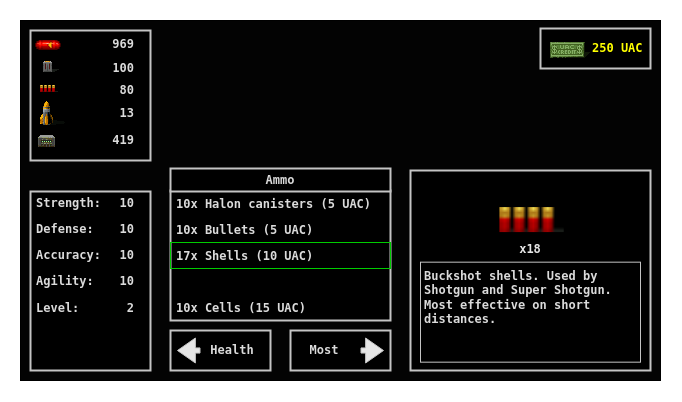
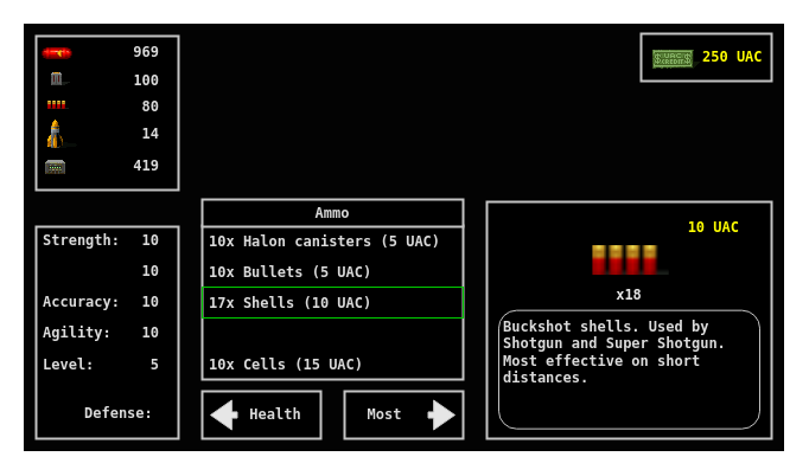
  <mxCell id="0" />
  <mxCell id="1" parent="0" />
  <mxCell id="2" value="" style="rounded=0;whiteSpace=wrap;html=1;fillColor=#030303;" vertex="1" parent="1"><mxGeometry x="20" y="20" width="640" height="360" as="geometry" /></mxCell>
  <mxCell id="3" value="" style="rounded=0;whiteSpace=wrap;html=1;fontColor=#DBDBDB;strokeColor=#C4C4C4;strokeWidth=2;fillColor=#000000;" vertex="1" parent="1"><mxGeometry x="30" y="191" width="120" height="179" as="geometry" /></mxCell>
  <mxCell id="4" value="" style="rounded=0;whiteSpace=wrap;html=1;fillColor=#000000;strokeColor=#C4C4C4;strokeWidth=2;" vertex="1" parent="1"><mxGeometry x="540" y="28" width="110" height="40" as="geometry" /></mxCell>
  <mxCell id="5" value="250 UAC" style="text;html=1;strokeColor=none;fillColor=none;align=left;verticalAlign=middle;whiteSpace=wrap;rounded=0;fontFamily=Monospace;fontColor=#FFFF00;fontStyle=1" vertex="1" parent="4"><mxGeometry x="50" y="5" width="60" height="30" as="geometry" /></mxCell>
  <mxCell id="6" value="" style="rounded=0;whiteSpace=wrap;html=1;fillColor=#000000;strokeColor=#C4C4C4;strokeWidth=2;" vertex="1" parent="1"><mxGeometry x="170" y="190" width="220" height="130" as="geometry" /></mxCell>
  <mxCell id="7" value="" style="shape=image;verticalLabelPosition=bottom;labelBackgroundColor=default;verticalAlign=top;aspect=fixed;imageAspect=0;image=data:image/png,iVBORw0KGgoAAAANSUhEUgAAACgAAAAQBAMAAACW+SCeAAAAMFBMVEUAAAD///8A//9SeTFafTlKbSlCYSFagjmErmNzklqMonOtx5Q5VSEpNBBrcVoQGAj8cmlOAAAAA3RSTlP//wDXyg1BAAAACGdyQWIAAAASAAAAEmsl2MwAAADdSURBVBiVXY8xawJBEIX3t9xfWHO71jkQ6xBt7MRzinSLbgLpBoc5sLtCf4+CMXBw/+VqYTITCERf+fHmvXluWn1Mc5UO+TlMJlUapVNRuMj3wsFgfa+dwVBSSBjHHCKHBMuNwZcjtwqjR/R5zI03WBORQTYIAFuDF6J1jo069Ryg/jQ4B/5Xw/Tr/NoSvUeMyL7hEuDN4EwzNTK2qNLMlcHzkTUOrR1R20sRcWv9U412jmh/igzu+rBoL1K468P2vQyF+8750Ibs8+tmMXvqulq0qOvl1kt/kz9p+w+vPZUIWf4G7wAAAABJRU5ErkJggg==;" vertex="1" parent="1"><mxGeometry x="550" y="42" width="40" height="16" as="geometry" /></mxCell>
  <mxCell id="8" value="10x Halon canisters (5 UAC)" style="text;strokeColor=none;fillColor=none;align=left;verticalAlign=top;spacingLeft=4;spacingRight=4;overflow=hidden;rotatable=0;points=[[0,0.5],[1,0.5]];portConstraint=eastwest;fontColor=#DBDBDB;fontStyle=1;fontFamily=Monospace;" vertex="1" parent="1"><mxGeometry x="170" y="190" width="220" height="26" as="geometry" /></mxCell>
  <mxCell id="9" value="10x Bullets (5 UAC)" style="text;strokeColor=none;fillColor=none;align=left;verticalAlign=top;spacingLeft=4;spacingRight=4;overflow=hidden;rotatable=0;points=[[0,0.5],[1,0.5]];portConstraint=eastwest;fontColor=#DBDBDB;fontStyle=1;fontFamily=Monospace;" vertex="1" parent="1"><mxGeometry x="170" y="216" width="220" height="26" as="geometry" /></mxCell>
  <mxCell id="10" value="17x Shells (10 UAC)" style="text;strokeColor=#00CC00;fillColor=none;align=left;verticalAlign=top;spacingLeft=4;spacingRight=4;overflow=hidden;rotatable=0;points=[[0,0.5],[1,0.5]];portConstraint=eastwest;fontColor=#DBDBDB;fontStyle=1;fontFamily=Monospace;" vertex="1" parent="1"><mxGeometry x="170" y="242" width="220" height="26" as="geometry" /></mxCell>
  <mxCell id="11" value="10x Cells (15 UAC)" style="text;strokeColor=none;fillColor=none;align=left;verticalAlign=top;spacingLeft=4;spacingRight=4;overflow=hidden;rotatable=0;points=[[0,0.5],[1,0.5]];portConstraint=eastwest;fontColor=#DBDBDB;fontStyle=1;fontFamily=Monospace;" vertex="1" parent="1"><mxGeometry x="170" y="294" width="220" height="26" as="geometry" /></mxCell>
  <mxCell id="12" value="" style="rounded=0;whiteSpace=wrap;html=1;fontColor=#DBDBDB;strokeColor=#C4C4C4;strokeWidth=2;fillColor=#000000;" vertex="1" parent="1"><mxGeometry x="30" y="30" width="120" height="130" as="geometry" /></mxCell>
  <mxCell id="13" value="" style="rounded=0;whiteSpace=wrap;html=1;fontColor=#DBDBDB;strokeColor=#C4C4C4;strokeWidth=2;fillColor=#000000;" vertex="1" parent="1"><mxGeometry x="170" y="330" width="100" height="40" as="geometry" /></mxCell>
  <mxCell id="14" value="" style="rounded=0;whiteSpace=wrap;html=1;fontColor=#DBDBDB;strokeColor=#C4C4C4;strokeWidth=2;fillColor=#000000;" vertex="1" parent="1"><mxGeometry x="290" y="330" width="100" height="40" as="geometry" /></mxCell>
  <mxCell id="15" value="" style="shape=singleArrow;direction=west;whiteSpace=wrap;html=1;fontColor=#DBDBDB;strokeColor=#C4C4C4;strokeWidth=1;fillColor=#E6E6E6;arrowWidth=0.206;arrowSize=0.795;" vertex="1" parent="1"><mxGeometry x="177" y="337.5" width="22.5" height="25" as="geometry" /></mxCell>
  <mxCell id="16" value="" style="shape=singleArrow;direction=west;whiteSpace=wrap;html=1;fontColor=#DBDBDB;strokeColor=#C4C4C4;strokeWidth=1;fillColor=#E6E6E6;arrowWidth=0.206;arrowSize=0.795;flipH=1;" vertex="1" parent="1"><mxGeometry x="360.5" y="337.5" width="22.5" height="25" as="geometry" /></mxCell>
  <mxCell id="17" value="Health" style="text;html=1;strokeColor=none;fillColor=none;align=center;verticalAlign=middle;whiteSpace=wrap;rounded=0;fontColor=#DBDBDB;fontStyle=1;fontFamily=Monospace;" vertex="1" parent="1"><mxGeometry x="201.5" y="335" width="60" height="30" as="geometry" /></mxCell>
  <mxCell id="18" value="Most" style="text;html=1;strokeColor=none;fillColor=none;align=center;verticalAlign=middle;whiteSpace=wrap;rounded=0;fontColor=#DBDBDB;fontStyle=1;fontFamily=Monospace;" vertex="1" parent="1"><mxGeometry x="294" y="335" width="60" height="30" as="geometry" /></mxCell>
  <mxCell id="19" value="Strength:" style="text;strokeColor=none;fillColor=none;align=left;verticalAlign=top;spacingLeft=4;spacingRight=0;overflow=hidden;rotatable=0;points=[[0,0.5],[1,0.5]];portConstraint=eastwest;fontColor=#DBDBDB;fontStyle=1;fontFamily=Monospace;" vertex="1" parent="1"><mxGeometry x="30" y="189" width="70" height="26" as="geometry" /></mxCell>
- <mxCell id="20" value="Defense:" style="text;strokeColor=none;fillColor=none;align=left;verticalAlign=top;spacingLeft=4;spacingRight=4;overflow=hidden;rotatable=0;points=[[0,0.5],[1,0.5]];portConstraint=eastwest;fontColor=#DBDBDB;fontStyle=1;fontFamily=Monospace;" vertex="1" parent="1"><mxGeometry x="30" y="215" width="70" height="26" as="geometry" /></mxCell>
+ <mxCell id="20" value="Defense:" style="text;strokeColor=none;fillColor=none;align=left;verticalAlign=top;spacingLeft=4;spacingRight=4;overflow=hidden;rotatable=0;points=[[0,0.5],[1,0.5]];portConstraint=eastwest;fontColor=#DBDBDB;fontStyle=1;fontFamily=Monospace;" vertex="1" parent="1"><mxGeometry x="65" y="335" width="70" height="26" as="geometry" /></mxCell>
  <mxCell id="21" value="Accuracy:" style="text;strokeColor=none;fillColor=none;align=left;verticalAlign=top;spacingLeft=4;spacingRight=0;overflow=hidden;rotatable=0;points=[[0,0.5],[1,0.5]];portConstraint=eastwest;fontColor=#DBDBDB;fontStyle=1;fontFamily=Monospace;" vertex="1" parent="1"><mxGeometry x="30" y="241" width="70" height="26" as="geometry" /></mxCell>
  <mxCell id="22" value="Agility:" style="text;strokeColor=none;fillColor=none;align=left;verticalAlign=top;spacingLeft=4;spacingRight=4;overflow=hidden;rotatable=0;points=[[0,0.5],[1,0.5]];portConstraint=eastwest;fontColor=#DBDBDB;fontStyle=1;fontFamily=Monospace;" vertex="1" parent="1"><mxGeometry x="30" y="267" width="70" height="26" as="geometry" /></mxCell>
  <mxCell id="23" value="Level:" style="text;strokeColor=none;fillColor=none;align=left;verticalAlign=top;spacingLeft=4;spacingRight=4;overflow=hidden;rotatable=0;points=[[0,0.5],[1,0.5]];portConstraint=eastwest;fontColor=#DBDBDB;fontStyle=1;fontFamily=Monospace;" vertex="1" parent="1"><mxGeometry x="30" y="294" width="70" height="26" as="geometry" /></mxCell>
  <mxCell id="24" value="10" style="text;strokeColor=none;fillColor=none;align=right;verticalAlign=top;spacingLeft=4;spacingRight=4;overflow=hidden;rotatable=0;points=[[0,0.5],[1,0.5]];portConstraint=eastwest;fontColor=#DBDBDB;fontStyle=1;fontFamily=Monospace;" vertex="1" parent="1"><mxGeometry x="100" y="189" width="40" height="26" as="geometry" /></mxCell>
  <mxCell id="25" value="10" style="text;strokeColor=none;fillColor=none;align=right;verticalAlign=top;spacingLeft=4;spacingRight=4;overflow=hidden;rotatable=0;points=[[0,0.5],[1,0.5]];portConstraint=eastwest;fontColor=#DBDBDB;fontStyle=1;fontFamily=Monospace;" vertex="1" parent="1"><mxGeometry x="100" y="215" width="40" height="26" as="geometry" /></mxCell>
  <mxCell id="26" value="10" style="text;strokeColor=none;fillColor=none;align=right;verticalAlign=top;spacingLeft=4;spacingRight=4;overflow=hidden;rotatable=0;points=[[0,0.5],[1,0.5]];portConstraint=eastwest;fontColor=#DBDBDB;fontStyle=1;fontFamily=Monospace;" vertex="1" parent="1"><mxGeometry x="100" y="241" width="40" height="26" as="geometry" /></mxCell>
  <mxCell id="27" value="10" style="text;strokeColor=none;fillColor=none;align=right;verticalAlign=top;spacingLeft=4;spacingRight=4;overflow=hidden;rotatable=0;points=[[0,0.5],[1,0.5]];portConstraint=eastwest;fontColor=#DBDBDB;fontStyle=1;fontFamily=Monospace;" vertex="1" parent="1"><mxGeometry x="100" y="267" width="40" height="26" as="geometry" /></mxCell>
- <mxCell id="28" value="2" style="text;strokeColor=none;fillColor=none;align=right;verticalAlign=top;spacingLeft=4;spacingRight=4;overflow=hidden;rotatable=0;points=[[0,0.5],[1,0.5]];portConstraint=eastwest;fontColor=#DBDBDB;fontStyle=1;fontFamily=Monospace;" vertex="1" parent="1"><mxGeometry x="100" y="294" width="40" height="26" as="geometry" /></mxCell>
+ <mxCell id="28" value="5" style="text;strokeColor=none;fillColor=none;align=right;verticalAlign=top;spacingLeft=4;spacingRight=4;overflow=hidden;rotatable=0;points=[[0,0.5],[1,0.5]];portConstraint=eastwest;fontColor=#DBDBDB;fontStyle=1;fontFamily=Monospace;" vertex="1" parent="1"><mxGeometry x="100" y="294" width="40" height="26" as="geometry" /></mxCell>
  <mxCell id="29" value="Ammo" style="rounded=0;whiteSpace=wrap;html=1;fontColor=#DBDBDB;strokeColor=#C4C4C4;strokeWidth=2;fillColor=#000000;fontStyle=1;fontFamily=Monospace;" vertex="1" parent="1"><mxGeometry x="170" y="168" width="220" height="23" as="geometry" /></mxCell>
  <mxCell id="30" value="" style="group" vertex="1" connectable="0" parent="1"><mxGeometry x="410" y="170" width="240" height="200" as="geometry" /></mxCell>
  <mxCell id="31" value="" style="rounded=0;whiteSpace=wrap;html=1;fillColor=#000000;strokeColor=#C4C4C4;strokeWidth=2;" vertex="1" parent="30"><mxGeometry width="240" height="200" as="geometry" /></mxCell>
- <mxCell id="32" value="Buckshot shells. Used by&lt;br&gt;Shotgun and Super Shotgun.&lt;br&gt;Most effective on short distances." style="rounded=0;whiteSpace=wrap;html=1;fontColor=#DBDBDB;strokeColor=#C4C4C4;strokeWidth=1;fillColor=#000000;verticalAlign=top;align=left;fontStyle=1;fontFamily=Monospace;spacingBottom=0;horizontal=1;spacing=2;spacingLeft=2;" vertex="1" parent="30"><mxGeometry x="10" y="91.667" width="220" height="100" as="geometry" /></mxCell>
+ <mxCell id="32" value="Buckshot shells. Used by&lt;br&gt;Shotgun and Super Shotgun.&lt;br&gt;Most effective on short distances." style="whiteSpace=wrap;html=1;fontColor=#DBDBDB;strokeColor=#C4C4C4;strokeWidth=1;fillColor=#000000;verticalAlign=top;align=left;fontStyle=1;fontFamily=Monospace;spacingBottom=0;horizontal=1;spacing=2;spacingLeft=2;rounded=1;" vertex="1" parent="30"><mxGeometry x="10" y="91.667" width="220" height="100" as="geometry" /></mxCell>
+ <mxCell id="33" value="10 UAC" style="text;html=1;strokeColor=none;fillColor=none;align=right;verticalAlign=middle;whiteSpace=wrap;rounded=0;fontColor=#FFFF00;fontStyle=1;fontFamily=Monospace;" vertex="1" parent="30"><mxGeometry x="155" y="9.167" width="60" height="25" as="geometry" /></mxCell>
  <mxCell id="34" value="" style="shape=image;verticalLabelPosition=bottom;labelBackgroundColor=default;verticalAlign=top;aspect=fixed;imageAspect=0;image=data:image/png,iVBORw0KGgoAAAANSUhEUgAAABIAAAAHBAMAAAD3+wBMAAAAMFBMVEUA///v21LGmimteRjOAAC1AAClAACcAACMAABzAAAYHBgAAAAAAAAAAAAAAACEmoTnt4hPAAAAAXRSTlMAQObYZgAAAAhnckFiAAAACAAAAAcsqLMEAAAAKUlEQVQImWNQVIBABgZjAwhkYDAygEAGhpAECGRgKG2AQGRW+ywIXAUA+E8TvxSdACIAAAAASUVORK5CYII=;" vertex="1" parent="30"><mxGeometry x="89.43" y="37.083" width="64.292" height="25" as="geometry" /></mxCell>
  <mxCell id="35" value="x18" style="text;html=1;strokeColor=none;fillColor=none;align=center;verticalAlign=middle;whiteSpace=wrap;rounded=0;fontColor=#E6E6E6;fontStyle=1;fontFamily=Monospace;" vertex="1" parent="30"><mxGeometry x="90" y="66.667" width="60" height="25" as="geometry" /></mxCell>
  <mxCell id="36" value="" style="group;fontFamily=Monospace;" vertex="1" connectable="0" parent="1"><mxGeometry x="35.5" y="30" width="104.5" height="131" as="geometry" /></mxCell>
  <mxCell id="37" value="" style="shape=image;verticalLabelPosition=bottom;labelBackgroundColor=default;verticalAlign=top;aspect=fixed;imageAspect=0;image=data:image/png,iVBORw0KGgoAAAANSUhEUgAAABAAAAALBAMAAACEzBAKAAAAMFBMVEUAAAD///8A///nqjHGeQBKEBCtrq2UkpSEhoR7eXtrbWtjZWNaWVpKTUpCRUIYHBjAxydkAAAAA3RSTlP//wDXyg1BAAAACGdyQWIAAAAFAAAAC92OO54AAABPSURBVAiZY1BzNnZTAgKG8s6Z7UUgxu5Xu15vAjFOR52KPgRi3I66FX0JIvIKInI6+jU64/br2+f////PcPrMm9NAhhLDuXfv3p3/r6QEAHOFLbIMYtD1AAAAAElFTkSuQmCC;" vertex="1" parent="36"><mxGeometry x="7.5" y="31" width="16" height="11" as="geometry" /></mxCell>
  <mxCell id="38" value="" style="shape=image;verticalLabelPosition=bottom;labelBackgroundColor=default;verticalAlign=top;aspect=fixed;imageAspect=0;image=data:image/png,iVBORw0KGgoAAAANSUhEUgAAABIAAAAHBAMAAAD3+wBMAAAAMFBMVEUA///v21LGmimteRjOAAC1AAClAACcAACMAABzAAAYHBgAAAAAAAAAAAAAAACEmoTnt4hPAAAAAXRSTlMAQObYZgAAAAhnckFiAAAACAAAAAcsqLMEAAAAKUlEQVQImWNQVIBABgZjAwhkYDAygEAGhpAECGRgKG2AQGRW+ywIXAUA+E8TvxSdACIAAAAASUVORK5CYII=;" vertex="1" parent="36"><mxGeometry x="4.5" y="55" width="18" height="7" as="geometry" /></mxCell>
  <mxCell id="39" value="" style="shape=image;verticalLabelPosition=bottom;labelBackgroundColor=default;verticalAlign=top;aspect=fixed;imageAspect=0;image=data:image/png,iVBORw0KGgoAAAANSUhEUgAAABkAAAAYBAMAAAD9m0v1AAAAMFBMVEUAAAD///9raWsQIClCWWMxPEKcqrVzfYSMkpQA///3sgiEVQBCKAC9cQAIDAhSVVI4F8vHAAAACnRSTlP///////////8AsswszwAAAAhnckFiAAAABgAAABlplzAGAAAApUlEQVQYlWOYOXPmyplQMIFh5sxZq5B5t9buROKtQuXdReLNXXV3N4I3o+mrMYI3a9Xt0wjetLR2FSRee9EXFB6S3PT6r4+RePpfmRG85fpX+U7CeLMW6V9lOA3nLf97+wGct2rRr9sP3uyE8bYj8+5e0rr7gAHG2wvi8Z179xIitwkkd+4dCAB5N37dZYDyHjCs3f73Lt+Bd1C5mVO8b4cCWWBTAFYdxXleAKu8AAAAAElFTkSuQmCC;" vertex="1" parent="36"><mxGeometry x="4.5" y="71" width="25" height="24" as="geometry" /></mxCell>
  <mxCell id="40" value="" style="shape=image;verticalLabelPosition=bottom;labelBackgroundColor=default;verticalAlign=top;aspect=fixed;imageAspect=0;image=data:image/png,iVBORw0KGgoAAAANSUhEUgAAABYAAAAMBAMAAACU11D1AAAAMFBMVEUAAAD///8A//+U/4QhQRBjcUJzgkqUnmtaTSE5KBCcnpx7fXtSVVJCRUJCQUIhJCG1F8k9AAAAA3RSTlP//wDXyg1BAAAACGdyQWIAAAAJAAAADIYaQzwAAAB+SURBVAiZY1BaBQaLlJSUGLQg7FUgdvXu8vLyXbt2FwHZZ9+9udvR0fH2EJB94t2OO1tvnHgHYp/rn/8fCPrA7Pv2QGB5D8y++a6jo+8dhP0mr/p1Rtq7Awwg8b8zX877ee8AAxND380XP8/P8bvXwMDA8HLKTKD4zJkPGBgAAzFMBuFL+kkAAAAASUVORK5CYII=;" vertex="1" parent="36"><mxGeometry x="2.5" y="105" width="22" height="12" as="geometry" /></mxCell>
  <mxCell id="41" value="" style="shape=image;verticalLabelPosition=bottom;labelBackgroundColor=default;verticalAlign=top;aspect=fixed;imageAspect=0;image=data:image/png,iVBORw0KGgoAAAANSUhEUgAAAB8AAAAKBAMAAAC+m5giAAAAMFBMVEUA///3vgj/spz/bUr/SSH/FAD3BADOAAC9AACtAACUAACMAAB7AABrAABSAAAAAACs3/NjAAAAAXRSTlMAQObYZgAAAAhnckFiAAAADQAAAAqa+UDJAAAAmElEQVQImWNg4Jtza9Wq3bt3z7nLAAa8dzJWdHR09HRkrDoLFuBe4VYaGhp68Khb+RywwE4zs2RjI2VBY7OkygMggZVlbqlABYJH3VI99v8HCbSnlaWlHRQ8llZWef4/UOT0qoyVM2fOETyRsWLW/f//PwBtqTq1atWqg6eqTu39DxZ4t/bNGRBY+/bef5AWBr53MACSZwAAQMxTbfAuB6QAAAAASUVORK5CYII=;" vertex="1" parent="36"><mxGeometry y="10" width="31" height="10" as="geometry" /></mxCell>
  <mxCell id="42" value="969" style="text;strokeColor=none;fillColor=none;align=right;verticalAlign=top;spacingLeft=0;spacingRight=4;overflow=hidden;rotatable=0;points=[[0,0.5],[1,0.5]];portConstraint=eastwest;fontColor=#DBDBDB;fontStyle=1;fontFamily=Monospace;" vertex="1" parent="36"><mxGeometry x="73.5" width="31" height="26" as="geometry" /></mxCell>
  <mxCell id="43" value="100" style="text;strokeColor=none;fillColor=none;align=right;verticalAlign=top;spacingLeft=4;spacingRight=4;overflow=hidden;rotatable=0;points=[[0,0.5],[1,0.5]];portConstraint=eastwest;fontColor=#DBDBDB;fontStyle=1;fontFamily=Monospace;" vertex="1" parent="36"><mxGeometry x="73.5" y="23.5" width="31" height="26" as="geometry" /></mxCell>
  <mxCell id="44" value="80" style="text;strokeColor=none;fillColor=none;align=right;verticalAlign=top;spacingLeft=4;spacingRight=4;overflow=hidden;rotatable=0;points=[[0,0.5],[1,0.5]];portConstraint=eastwest;fontColor=#DBDBDB;fontStyle=1;fontFamily=Monospace;" vertex="1" parent="36"><mxGeometry x="73.5" y="45.5" width="31" height="26" as="geometry" /></mxCell>
- <mxCell id="45" value="13" style="text;strokeColor=none;fillColor=none;align=right;verticalAlign=top;spacingLeft=4;spacingRight=4;overflow=hidden;rotatable=0;points=[[0,0.5],[1,0.5]];portConstraint=eastwest;fontColor=#DBDBDB;fontStyle=1;fontFamily=Monospace;" vertex="1" parent="36"><mxGeometry x="73.5" y="69" width="31" height="26" as="geometry" /></mxCell>
+ <mxCell id="45" value="14" style="text;strokeColor=none;fillColor=none;align=right;verticalAlign=top;spacingLeft=4;spacingRight=4;overflow=hidden;rotatable=0;points=[[0,0.5],[1,0.5]];portConstraint=eastwest;fontColor=#DBDBDB;fontStyle=1;fontFamily=Monospace;" vertex="1" parent="36"><mxGeometry x="73.5" y="69" width="31" height="26" as="geometry" /></mxCell>
  <mxCell id="46" value="419" style="text;strokeColor=none;fillColor=none;align=right;verticalAlign=top;spacingLeft=0;spacingRight=4;overflow=hidden;rotatable=0;points=[[0,0.5],[1,0.5]];portConstraint=eastwest;fontColor=#DBDBDB;fontStyle=1;fontFamily=Monospace;" vertex="1" parent="36"><mxGeometry x="73.5" y="96" width="31" height="26" as="geometry" /></mxCell>
